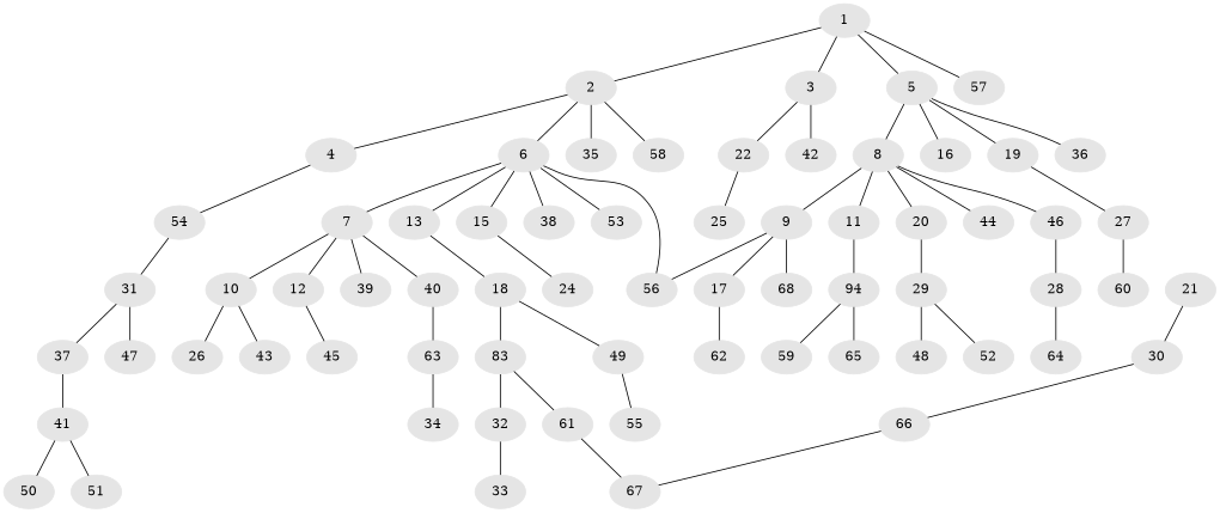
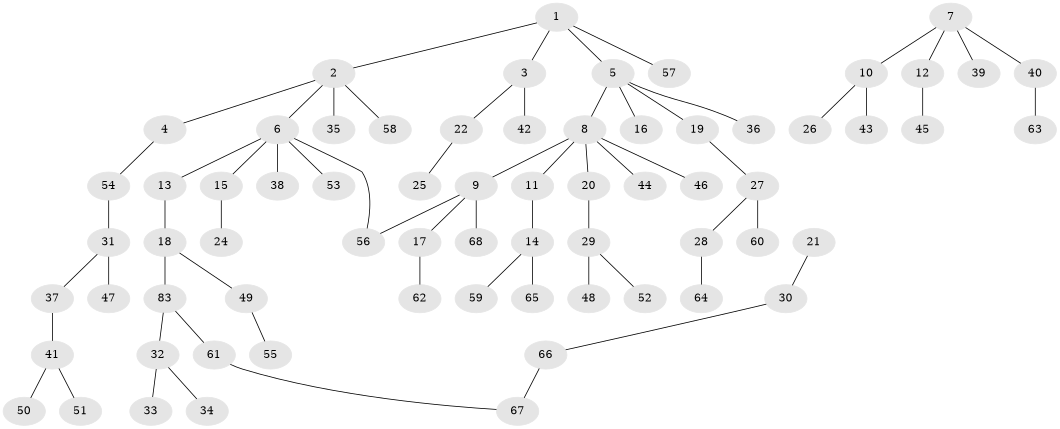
  graph {
    node [color=gray90 style=filled]
    1
    2
    3
    5
    57
    4
    6
    35
    58
    22
    42
    8
    16
    19
    36
    54
    7
    13
    15
    38
    53
    56
    25
    31
    9
    11
    20
    44
    46
    27
    10
    12
    39
    40
    18
    24
    26
    43
    45
    63
    17
    68
-   14 [label=94]
+   14
    29
    62
    21
    30
    37
    47
    59
    65
    n52 [label=83]
    49
    32
    61
    55
    28
    60
    48
    52
    66
    33
    34
    67
    64
    41
    50
    51
    1 -- 2
    1 -- 3
    1 -- 5
    1 -- 57
    2 -- 4
    2 -- 6
    2 -- 35
    2 -- 58
    3 -- 22
    3 -- 42
    5 -- 8
    5 -- 16
    5 -- 19
    5 -- 36
    4 -- 54
-   6 -- 7
    6 -- 13
    6 -- 15
    6 -- 38
    6 -- 53
    6 -- 56
    22 -- 25
    8 -- 9
    8 -- 11
    8 -- 20
    8 -- 44
    8 -- 46
    19 -- 27
    54 -- 31
    7 -- 10
    7 -- 12
    7 -- 39
    7 -- 40
    13 -- 18
    15 -- 24
    31 -- 37
    31 -- 47
    9 -- 56
    9 -- 17
    9 -- 68
    11 -- 14
    20 -- 29
-   46 -- 28
+   27 -- 28
    27 -- 60
    10 -- 26
    10 -- 43
    12 -- 45
    40 -- 63
    18 -- n52
    18 -- 49
    17 -- 62
    14 -- 59
    14 -- 65
    29 -- 48
    29 -- 52
    21 -- 30
    30 -- 66
    37 -- 41
    n52 -- 32
    n52 -- 61
    49 -- 55
    32 -- 33
-   63 -- 34
+   32 -- 34
    61 -- 67
    28 -- 64
    66 -- 67
    41 -- 50
    41 -- 51
  }
